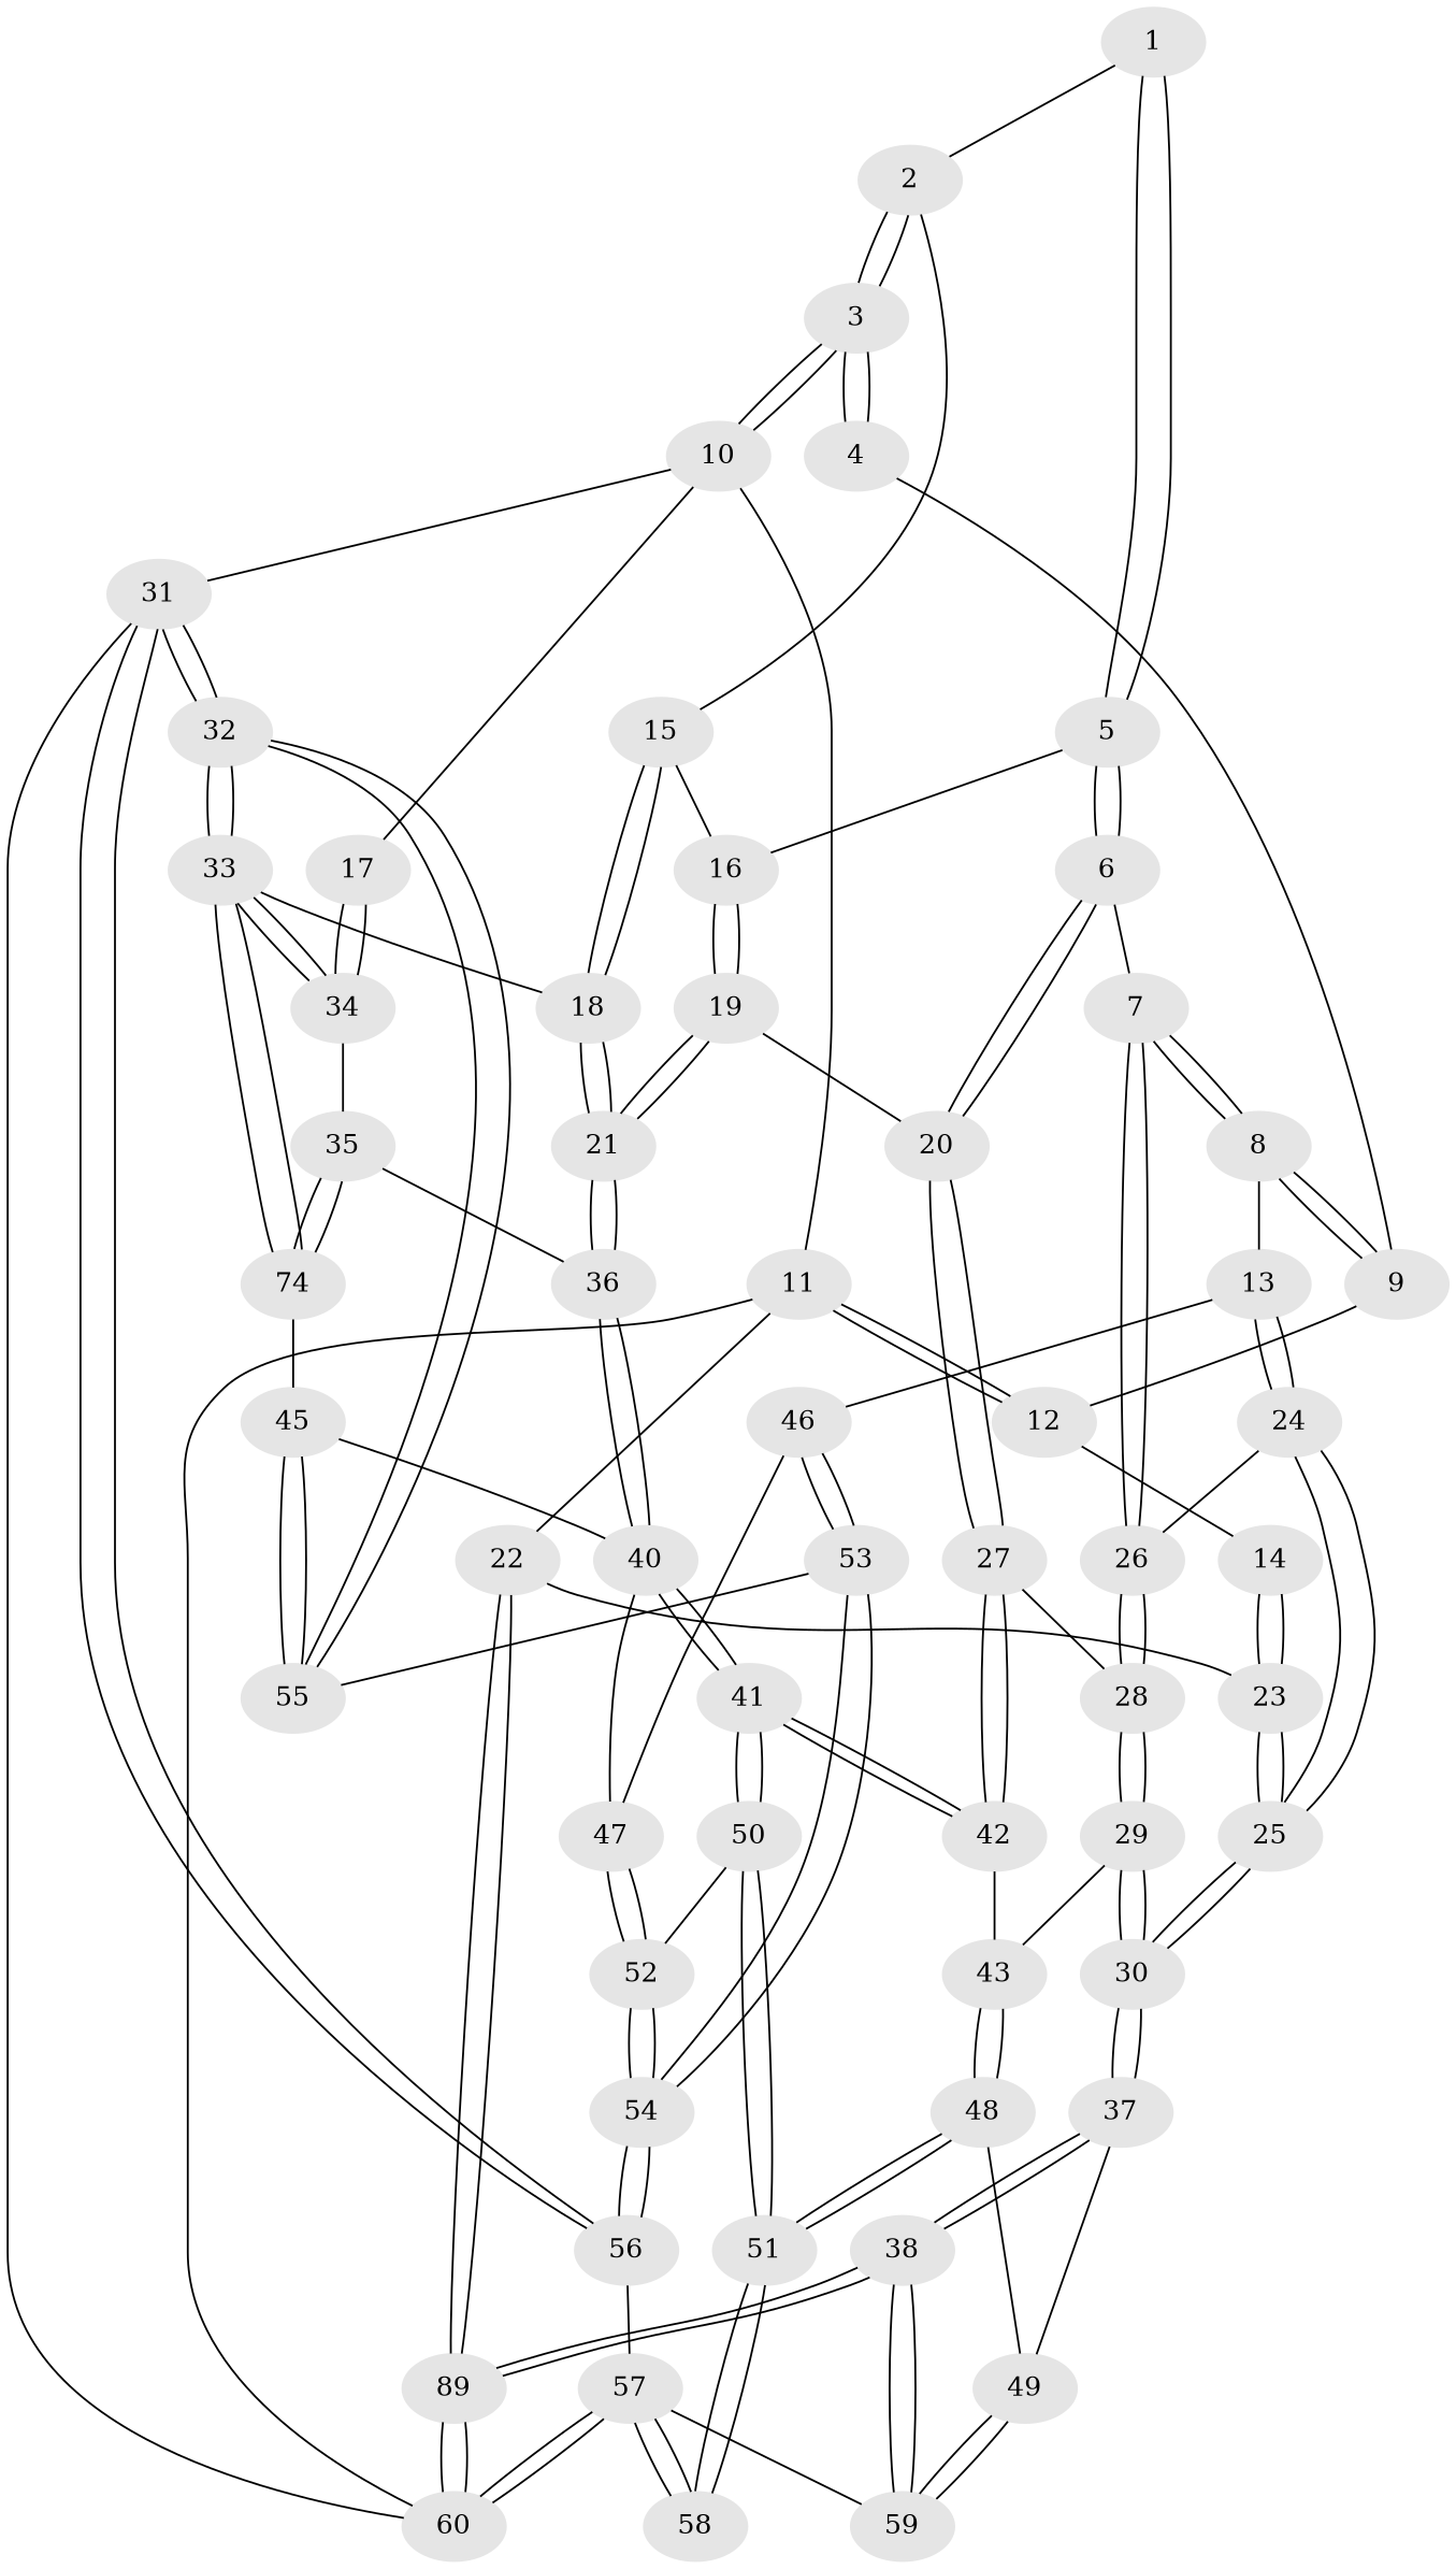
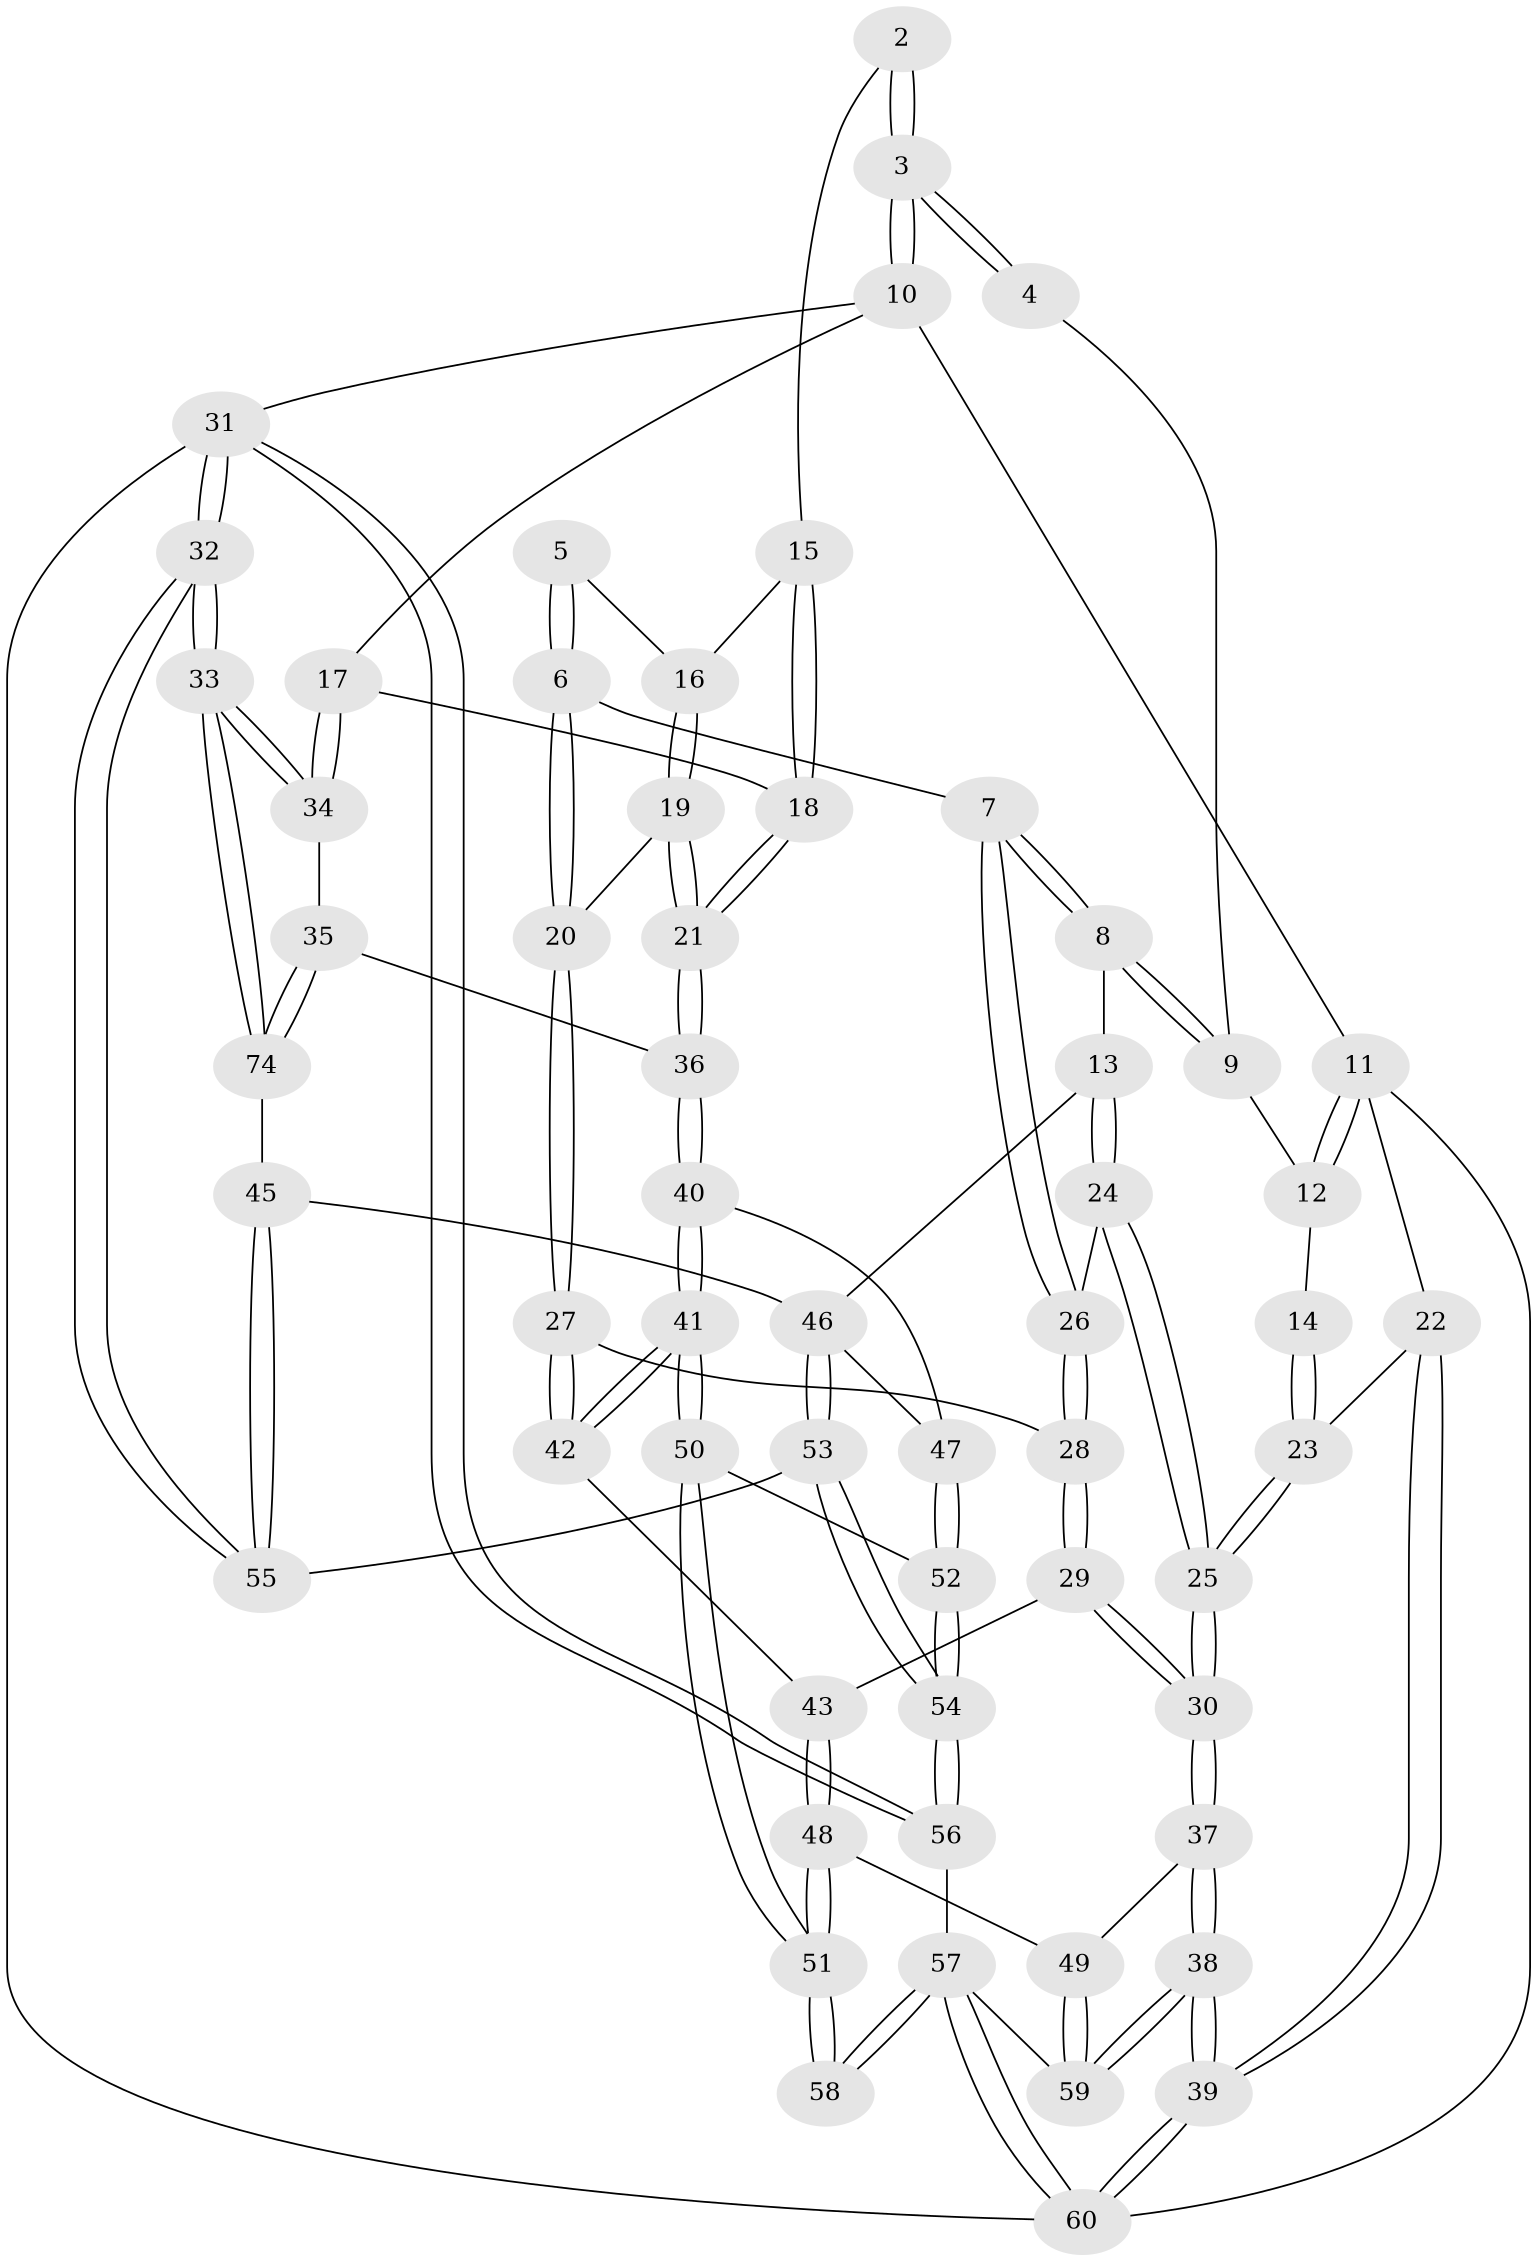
  graph {
    node [color=gray90 style=filled]
-   1
    2
    5
    3
    15
    6
    16
    4
    10
    18
    9
    11
    17
    31
    12
    7
    20
    19
    8
    26
    27
    13
    28
    24
    46
    14
    22
    60
    34
    32
    56
    23
-   39 [label=89]
+   39
    25
    21
    35
    36
    42
    40
    30
    37
    29
    43
    48
    38
    49
    33
    55
    57
    n50 [label=74]
    45
    41
    47
    59
    50
    52
    51
    53
    54
    58
-   1 -- 2
-   1 -- 5
-   1 -- 5
    2 -- 3
    2 -- 3
    2 -- 15
    5 -- 6
    5 -- 6
    5 -- 16
    3 -- 4
    3 -- 4
    3 -- 10
    3 -- 10
    15 -- 16
    15 -- 18
    15 -- 18
    6 -- 7
    6 -- 20
    6 -- 20
    16 -- 19
    16 -- 19
    4 -- 9
    10 -- 11
    10 -- 17
    10 -- 31
    18 -- 21
    18 -- 21
    9 -- 12
    11 -- 12
    11 -- 12
    11 -- 22
    11 -- 60
-   33 -- 18
+   17 -- 18
    17 -- 34
    17 -- 34
    31 -- 60
    31 -- 32
    31 -- 32
    31 -- 56
    31 -- 56
    12 -- 14
    7 -- 8
    7 -- 8
    7 -- 26
    7 -- 26
    20 -- 27
    20 -- 27
    19 -- 20
    19 -- 21
    19 -- 21
    8 -- 9
    8 -- 9
    8 -- 13
    26 -- 28
    26 -- 28
    27 -- 28
    27 -- 42
    27 -- 42
    13 -- 24
    13 -- 24
    13 -- 46
    28 -- 29
    28 -- 29
    24 -- 26
    24 -- 25
    24 -- 25
    46 -- 47
    46 -- 53
    46 -- 53
    14 -- 23
    14 -- 23
    22 -- 23
    22 -- 39
    22 -- 39
    34 -- 35
    32 -- 33
    32 -- 33
    32 -- 55
    32 -- 55
    56 -- 57
    23 -- 25
    23 -- 25
    39 -- 60
    39 -- 60
    25 -- 30
    25 -- 30
    21 -- 36
    21 -- 36
    35 -- 36
    35 -- n50
    35 -- n50
    36 -- 40
    36 -- 40
    42 -- 43
    40 -- 41
    40 -- 41
    40 -- 47
    30 -- 37
    30 -- 37
    37 -- 38
    37 -- 38
    37 -- 49
    29 -- 30
    29 -- 30
    29 -- 43
    43 -- 48
    43 -- 48
    48 -- 49
    48 -- 51
    48 -- 51
    38 -- 39
    38 -- 39
    38 -- 59
    38 -- 59
    49 -- 59
    49 -- 59
    33 -- 34
    33 -- 34
    33 -- n50
    33 -- n50
    57 -- 60
    57 -- 60
    57 -- 59
    57 -- 58
    57 -- 58
    n50 -- 45
-   45 -- 40
+   45 -- 46
    45 -- 55
    45 -- 55
    41 -- 42
    41 -- 42
    41 -- 50
    41 -- 50
    47 -- 52
    47 -- 52
    50 -- 52
    50 -- 51
    50 -- 51
    52 -- 54
    52 -- 54
    51 -- 58
    51 -- 58
    53 -- 55
    53 -- 54
    53 -- 54
    54 -- 56
    54 -- 56
  }
